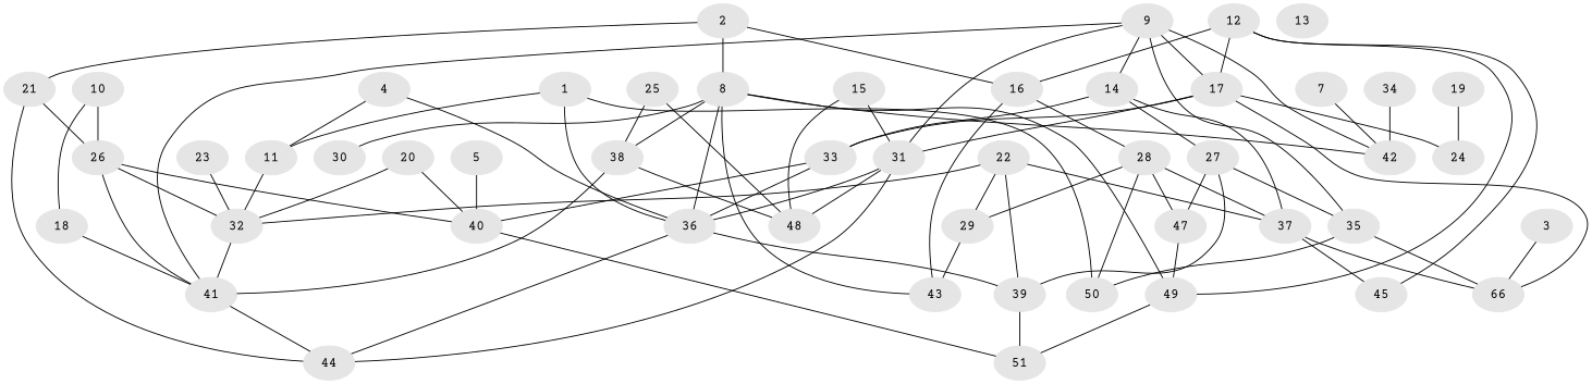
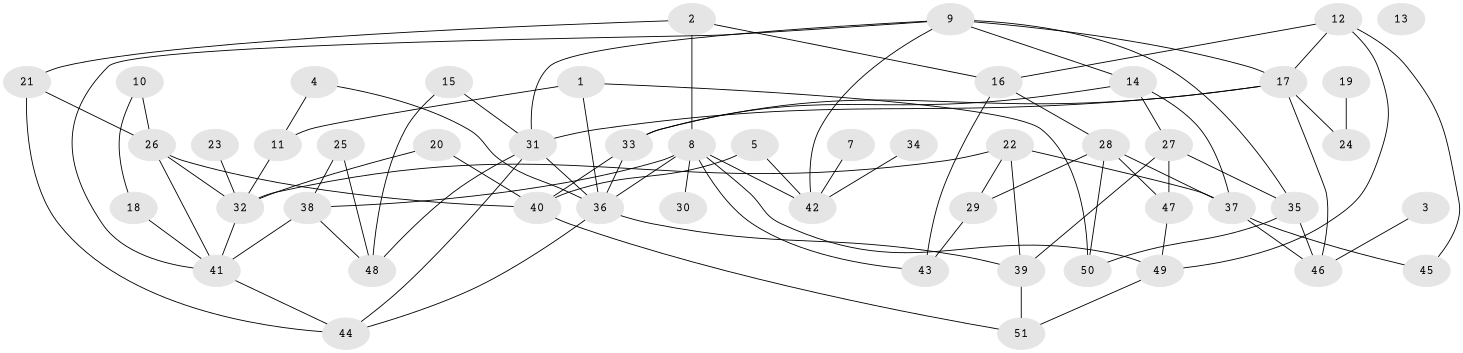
  graph {
    fontname="Courier Prime"
    node [color=gray90 fontname="Courier Prime" style=filled]
    edge [fontname="Courier Prime"]
    1
    11
    36
    50
    32
    44
    39
    2
    8
    16
    21
    42
    30
    38
    43
    49
    28
    26
    3
-   46 [label=66]
+   46
    4
    5
    40
    51
    23
    7
    41
    48
    9
    14
    17
    31
    35
    27
    33
    37
    24
    10
    18
    12
    45
    13
    47
    15
    29
    19
    20
    22
    25
    34
    1 -- 11
    1 -- 36
    1 -- 50
    11 -- 32
    36 -- 44
    36 -- 39
    32 -- 41
    39 -- 51
    2 -- 8
    2 -- 16
    2 -- 21
    8 -- 36
    8 -- 42
    8 -- 30
    8 -- 38
    8 -- 43
    8 -- 49
    16 -- 43
    16 -- 28
    21 -- 44
    21 -- 26
    38 -- 41
    38 -- 48
    49 -- 51
    28 -- 50
    28 -- 37
    28 -- 47
    28 -- 29
    26 -- 32
    26 -- 40
    26 -- 41
    3 -- 46
    4 -- 11
    4 -- 36
+   5 -- 42
    5 -- 40
    40 -- 51
    23 -- 32
    7 -- 42
    41 -- 44
    9 -- 42
    9 -- 41
    9 -- 14
    9 -- 17
    9 -- 31
    9 -- 35
    14 -- 27
    14 -- 33
    14 -- 37
    17 -- 46
    17 -- 31
    17 -- 33
    17 -- 24
    31 -- 36
    31 -- 44
    31 -- 48
    35 -- 50
    35 -- 46
    27 -- 39
    27 -- 35
    27 -- 47
    33 -- 36
    33 -- 40
    37 -- 46
    37 -- 45
    10 -- 26
    10 -- 18
    18 -- 41
    12 -- 16
    12 -- 49
    12 -- 17
    12 -- 45
    47 -- 49
    15 -- 48
    15 -- 31
    29 -- 43
    19 -- 24
    20 -- 32
    20 -- 40
    22 -- 32
    22 -- 39
    22 -- 37
    22 -- 29
    25 -- 38
    25 -- 48
    34 -- 42
  }
